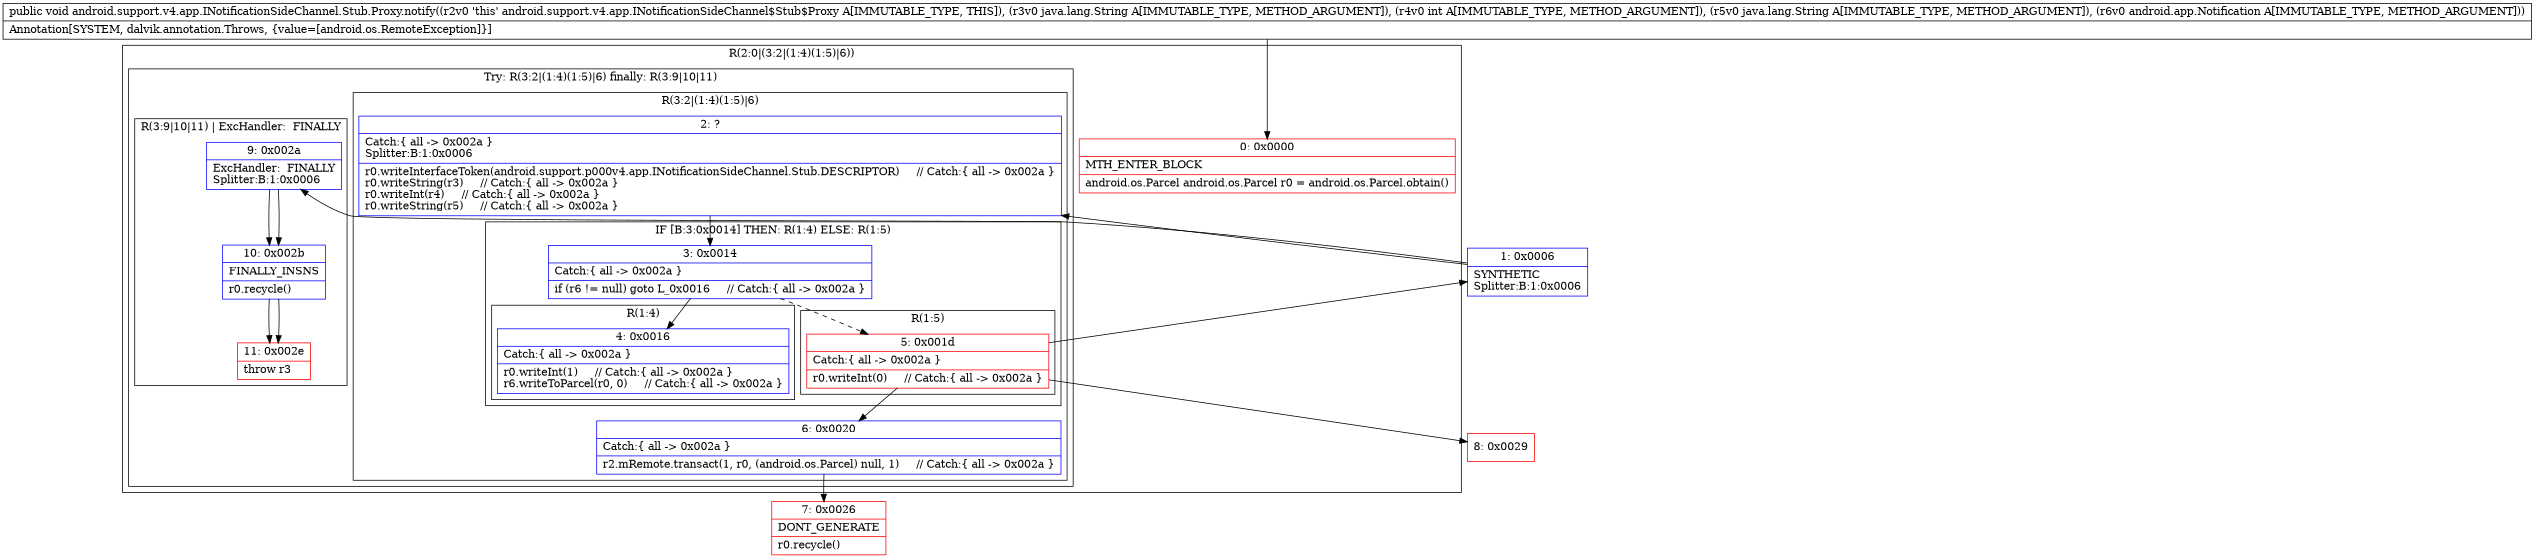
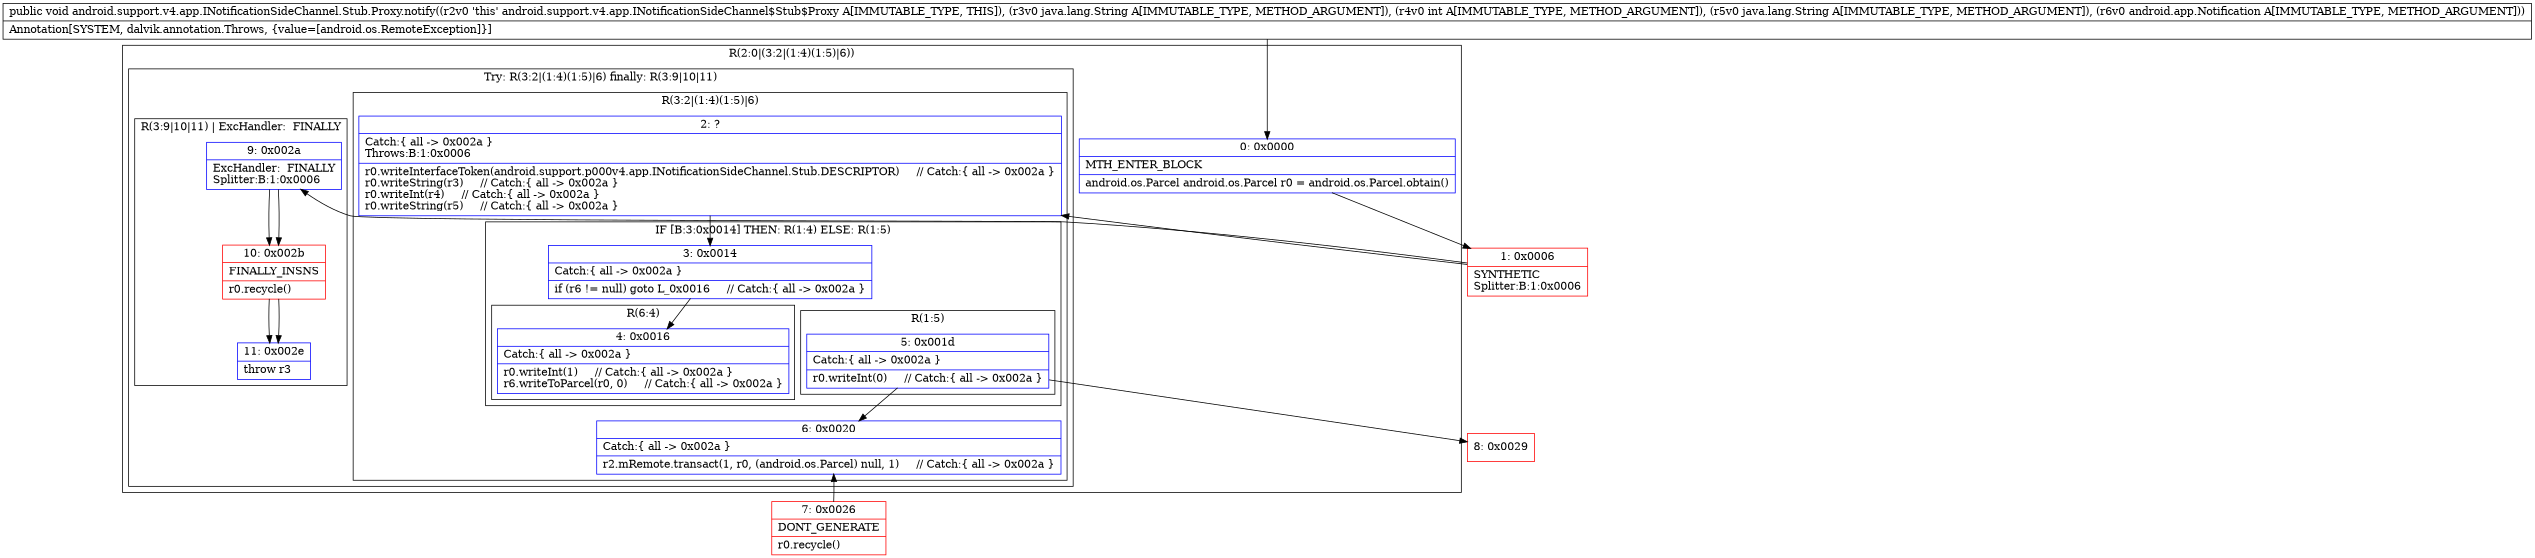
  digraph {
    node [color=blue shape=record]
    n1 [label="{4\:\ 0x0016|Catch:\{ all \-\> 0x002a \}\l|r0.writeInt(1)     \/\/ Catch:\{ all \-\> 0x002a \}\lr6.writeToParcel(r0, 0)     \/\/ Catch:\{ all \-\> 0x002a \}\l}"]
-   n2 [color=red label="{5\:\ 0x001d|Catch:\{ all \-\> 0x002a \}\l|r0.writeInt(0)     \/\/ Catch:\{ all \-\> 0x002a \}\l}"]
+   n2 [label="{5\:\ 0x001d|Catch:\{ all \-\> 0x002a \}\l|r0.writeInt(0)     \/\/ Catch:\{ all \-\> 0x002a \}\l}"]
    n3 [label="{3\:\ 0x0014|Catch:\{ all \-\> 0x002a \}\l|if (r6 != null) goto L_0x0016     \/\/ Catch:\{ all \-\> 0x002a \}\l}"]
-   n4 [label="{2\:\ ?|Catch:\{ all \-\> 0x002a \}\lSplitter:B:1:0x0006\l|r0.writeInterfaceToken(android.support.p000v4.app.INotificationSideChannel.Stub.DESCRIPTOR)     \/\/ Catch:\{ all \-\> 0x002a \}\lr0.writeString(r3)     \/\/ Catch:\{ all \-\> 0x002a \}\lr0.writeInt(r4)     \/\/ Catch:\{ all \-\> 0x002a \}\lr0.writeString(r5)     \/\/ Catch:\{ all \-\> 0x002a \}\l}"]
+   n4 [label="{2\:\ ?|Catch:\{ all \-\> 0x002a \}\lThrows:B:1:0x0006\l|r0.writeInterfaceToken(android.support.p000v4.app.INotificationSideChannel.Stub.DESCRIPTOR)     \/\/ Catch:\{ all \-\> 0x002a \}\lr0.writeString(r3)     \/\/ Catch:\{ all \-\> 0x002a \}\lr0.writeInt(r4)     \/\/ Catch:\{ all \-\> 0x002a \}\lr0.writeString(r5)     \/\/ Catch:\{ all \-\> 0x002a \}\l}"]
    n5 [label="{6\:\ 0x0020|Catch:\{ all \-\> 0x002a \}\l|r2.mRemote.transact(1, r0, (android.os.Parcel) null, 1)     \/\/ Catch:\{ all \-\> 0x002a \}\l}"]
    n6 [label="{9\:\ 0x002a|ExcHandler:  FINALLY\lSplitter:B:1:0x0006\l}"]
-   n7 [label="{10\:\ 0x002b|FINALLY_INSNS\l|r0.recycle()\l}"]
-   n8 [color=red label="{11\:\ 0x002e|throw r3\l}"]
-   n9 [color=red label="{0\:\ 0x0000|MTH_ENTER_BLOCK\l|android.os.Parcel android.os.Parcel r0 = android.os.Parcel.obtain()\l}"]
+   n7 [color=red label="{10\:\ 0x002b|FINALLY_INSNS\l|r0.recycle()\l}"]
+   n8 [label="{11\:\ 0x002e|throw r3\l}"]
+   n9 [label="{0\:\ 0x0000|MTH_ENTER_BLOCK\l|android.os.Parcel android.os.Parcel r0 = android.os.Parcel.obtain()\l}"]
    n10 [color=red label="{8\:\ 0x0029}"]
    n11 [color=red label="{7\:\ 0x0026|DONT_GENERATE\l|r0.recycle()\l}"]
-   n12 [label="{1\:\ 0x0006|SYNTHETIC\lSplitter:B:1:0x0006\l}"]
+   n12 [color=red label="{1\:\ 0x0006|SYNTHETIC\lSplitter:B:1:0x0006\l}"]
    n13 [label="{public void android.support.v4.app.INotificationSideChannel.Stub.Proxy.notify((r2v0 'this' android.support.v4.app.INotificationSideChannel$Stub$Proxy A[IMMUTABLE_TYPE, THIS]), (r3v0 java.lang.String A[IMMUTABLE_TYPE, METHOD_ARGUMENT]), (r4v0 int A[IMMUTABLE_TYPE, METHOD_ARGUMENT]), (r5v0 java.lang.String A[IMMUTABLE_TYPE, METHOD_ARGUMENT]), (r6v0 android.app.Notification A[IMMUTABLE_TYPE, METHOD_ARGUMENT]))  | Annotation[SYSTEM, dalvik.annotation.Throws, \{value=[android.os.RemoteException]\}]\l}" color=""]
    subgraph cluster_1 {
      label="R(2:0|(3:2|(1:4)(1:5)|6))"
      n9
      subgraph cluster_2 {
        label="Try: R(3:2|(1:4)(1:5)|6) finally: R(3:9|10|11)"
        subgraph cluster_3 {
          label="R(3:2|(1:4)(1:5)|6)"
          n4
          n5
          subgraph cluster_4 {
            label="IF [B:3:0x0014] THEN: R(1:4) ELSE: R(1:5)"
            n3
            subgraph cluster_5 {
-             label="R(1:4)"
+             label="R(6:4)"
              n1
            }
            subgraph cluster_6 {
              label="R(1:5)"
              n2
            }
          }
        }
        subgraph cluster_7 {
          label="R(3:9|10|11) | ExcHandler:  FINALLY\l"
          n6
          n7
          n8
        }
      }
    }
    subgraph cluster_8 {
      label="R(3:9|10|11) | ExcHandler:  FINALLY\l"
    }
    n2 -> n5
    n2 -> n10
    n3 -> n1
-   n3 -> n2 [style=dashed]
    n4 -> n3
-   n5 -> n11
+   n11 -> n5
    n6 -> n7
    n6 -> n7
    n7 -> n8
    n7 -> n8
-   n2 -> n12
+   n9 -> n12
    n12 -> n4
    n12 -> n6
    n13 -> n9
  }
